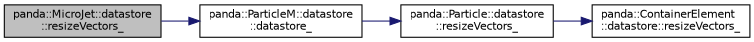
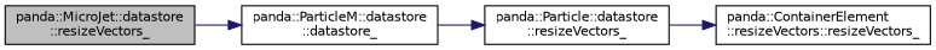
  digraph {
    rankdir=LR
    node [color=black fillcolor=white fontname=Helvetica fontsize=10 shape=record style=filled]
    edge [color=midnightblue fontname=Helvetica fontsize=10 labelfontname=Helvetica labelfontsize=10 style=solid]
    n1 [fillcolor=grey75 fontcolor=black height=0.2 label="panda::MicroJet::datastore\l::resizeVectors_" width=0.4]
    n2 [height=0.2 label="panda::ParticleM::datastore\l::datastore_" width=0.4]
    n3 [height=0.2 label="panda::Particle::datastore\l::resizeVectors_" width=0.4]
-   n4 [height=0.2 label="panda::ContainerElement\l::datastore::resizeVectors_" width=0.4]
+   n4 [height=0.2 label="panda::ContainerElement\l::resizeVectors::resizeVectors_" width=0.4]
    n1 -> n2
    n2 -> n3
    n3 -> n4
  }
